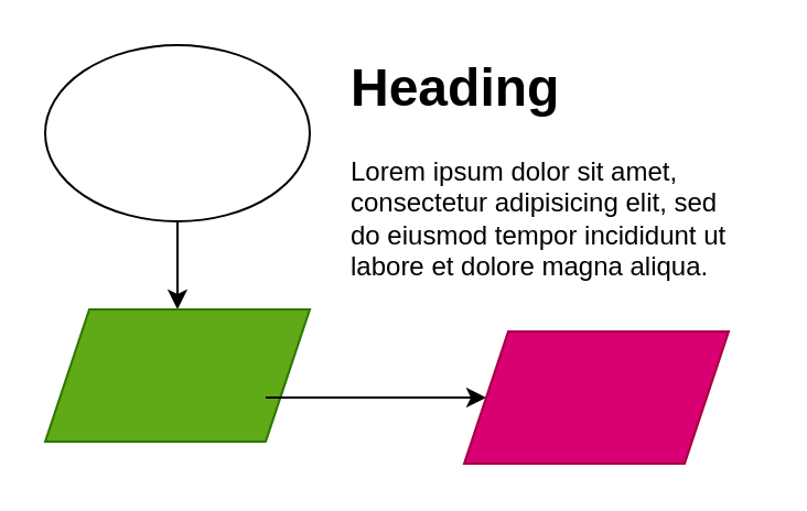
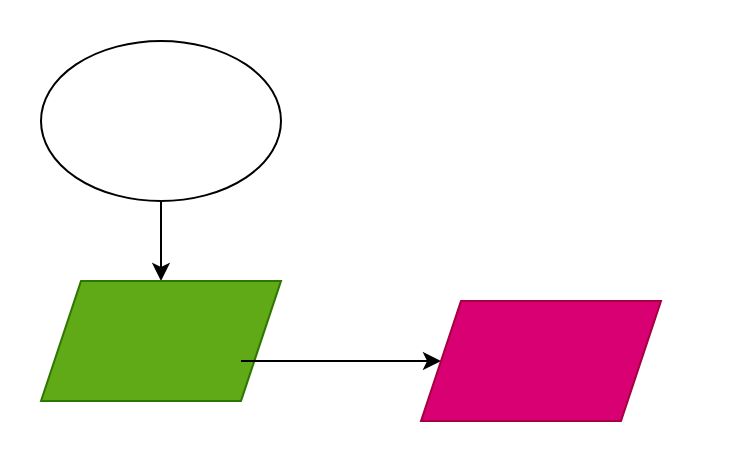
  <mxCell id="0" />
  <mxCell id="1" parent="0" />
  <mxCell id="2" value="" style="ellipse;whiteSpace=wrap;html=1;" vertex="1" parent="1"><mxGeometry x="20" y="20" width="120" height="80" as="geometry" /></mxCell>
  <mxCell id="3" value="" style="endArrow=classic;html=1;" edge="1" parent="1" target="4"><mxGeometry width="50" height="50" relative="1" as="geometry"><mxPoint x="80" y="100" as="sourcePoint" /><mxPoint x="80" y="170" as="targetPoint" /></mxGeometry></mxCell>
  <mxCell id="4" value="" style="shape=parallelogram;perimeter=parallelogramPerimeter;whiteSpace=wrap;html=1;fixedSize=1;fillColor=#60a917;fontColor=#ffffff;strokeColor=#2D7600;" vertex="1" parent="1"><mxGeometry x="20" y="140" width="120" height="60" as="geometry" /></mxCell>
  <mxCell id="5" value="" style="endArrow=classic;html=1;" edge="1" parent="1" target="6"><mxGeometry width="50" height="50" relative="1" as="geometry"><mxPoint x="120" y="180" as="sourcePoint" /><mxPoint x="200" y="180" as="targetPoint" /></mxGeometry></mxCell>
  <mxCell id="6" value="" style="shape=parallelogram;perimeter=parallelogramPerimeter;whiteSpace=wrap;html=1;fixedSize=1;fillColor=#d80073;fontColor=#ffffff;strokeColor=#A50040;" vertex="1" parent="1"><mxGeometry x="210" y="150" width="120" height="60" as="geometry" /></mxCell>
- <mxCell id="7" value="&lt;h1&gt;Heading&lt;/h1&gt;&lt;p&gt;Lorem ipsum dolor sit amet, consectetur adipisicing elit, sed do eiusmod tempor incididunt ut labore et dolore magna aliqua.&lt;/p&gt;" style="text;html=1;strokeColor=none;fillColor=none;spacing=5;spacingTop=-20;whiteSpace=wrap;overflow=hidden;rounded=0;" vertex="1" parent="1"><mxGeometry x="154" y="20" width="190" height="120" as="geometry" /></mxCell>
